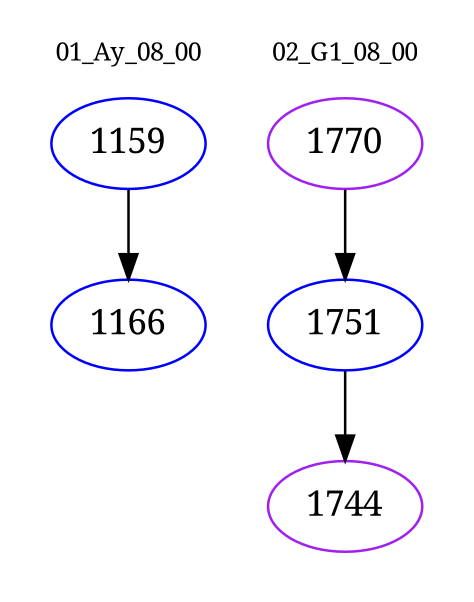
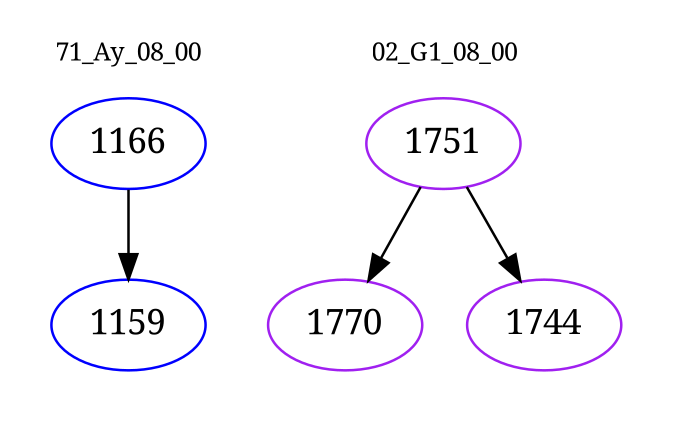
  digraph {
    fontname="Noto Serif"
    node [color=blue fontname="Noto Serif"]
    edge [color=black fontname="Noto Serif"]
    n1 [label=1159]
    n2 [label=1166]
-   n3 [label=1751]
+   n3 [color=purple label=1751]
    n4 [color=purple label=1770]
    n5 [color=purple label=1744]
    subgraph cluster_1 {
      color=white
      fontsize=10
-     label="01_Ay_08_00"
+     label="71_Ay_08_00"
      n1
      n2
    }
    subgraph cluster_2 {
      color=white
      fontsize=10
      label="02_G1_08_00"
      n3
      n4
      n5
    }
-   n1 -> n2
-   n4 -> n3
+   n2 -> n1
+   n3 -> n4
    n3 -> n5
  }
